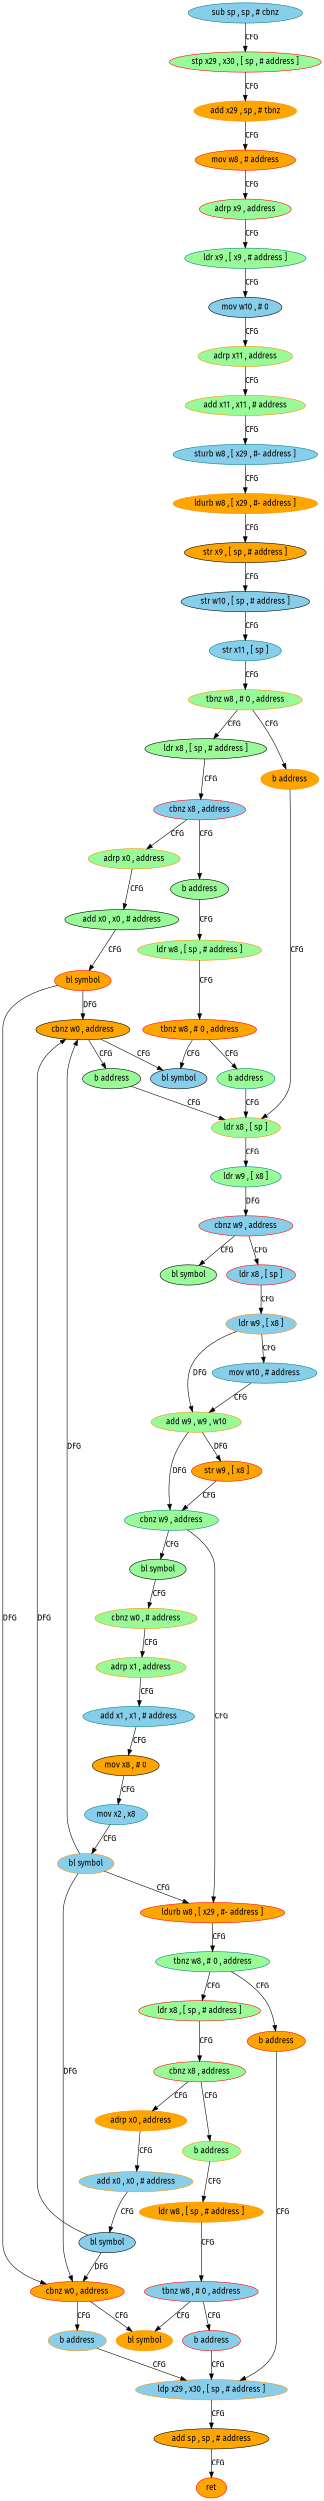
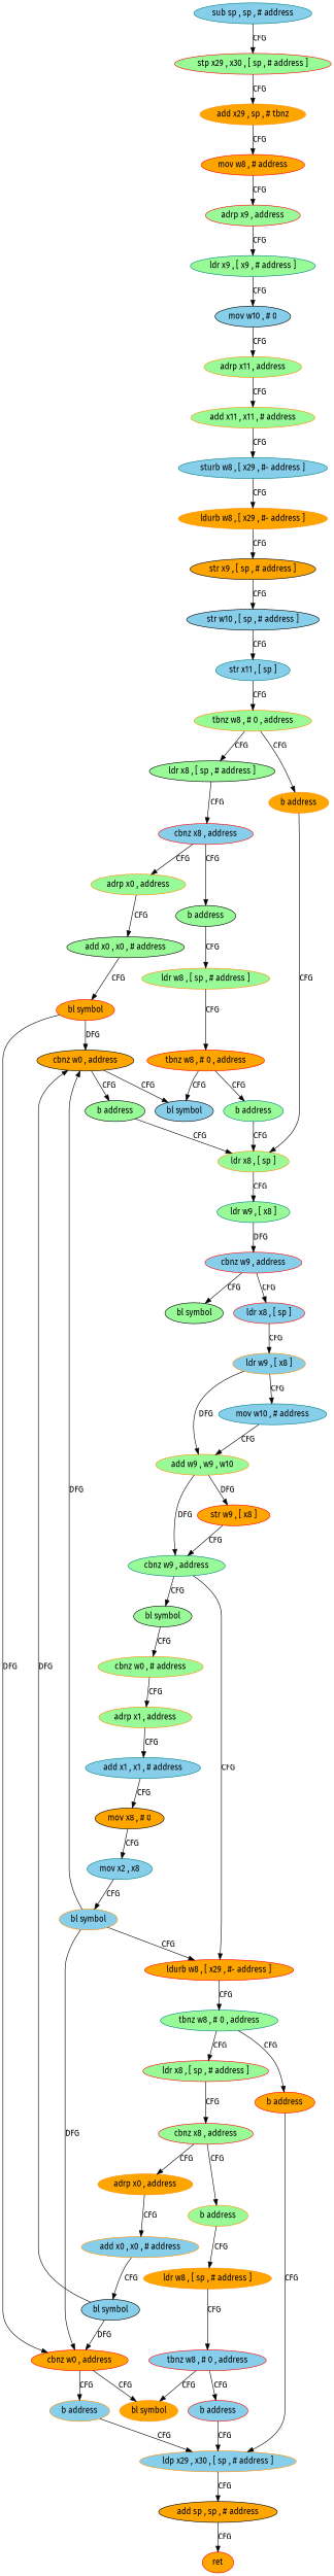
  digraph {
    fontname="Fira Sans"
    node [color=darkorange fillcolor=palegreen fontname="Fira Sans" style=filled]
    edge [fontname="Fira Sans"]
-   n1 [color=teal fillcolor=skyblue label="sub sp , sp , # cbnz"]
+   n1 [color=teal fillcolor=skyblue label="sub sp , sp , # address"]
    n2 [color=red label="stp x29 , x30 , [ sp , # address ]"]
    n3 [fillcolor=orange label="add x29 , sp , # tbnz"]
    n4 [color=red fillcolor=orange label="mov w8 , # address"]
    n5 [color=red label="adrp x9 , address"]
    n6 [color=teal label="ldr x9 , [ x9 , # address ]"]
    n7 [color=black fillcolor=skyblue label="mov w10 , # 0"]
    n8 [label="adrp x11 , address"]
    n9 [label="add x11 , x11 , # address"]
    n10 [color=teal fillcolor=skyblue label="sturb w8 , [ x29 , #- address ]"]
    n11 [fillcolor=orange label="ldurb w8 , [ x29 , #- address ]"]
    n12 [color=black fillcolor=orange label="str x9 , [ sp , # address ]"]
    n13 [color=black fillcolor=skyblue label="str w10 , [ sp , # address ]"]
    n14 [color=teal fillcolor=skyblue label="str x11 , [ sp ]"]
    n15 [label="tbnz w8 , # 0 , address"]
    n16 [color=black label="ldr x8 , [ sp , # address ]"]
    n17 [fillcolor=orange label="b address"]
    n18 [color=red fillcolor=skyblue label="cbnz x8 , address"]
    n19 [label="ldr x8 , [ sp ]"]
    n20 [label="adrp x0 , address"]
    n21 [color=black label="b address"]
    n22 [color=teal label="ldr w9 , [ x8 ]"]
    n23 [color=black label="add x0 , x0 , # address"]
    n24 [label="ldr w8 , [ sp , # address ]"]
    n25 [color=red fillcolor=orange label="bl symbol"]
    n26 [color=red fillcolor=orange label="tbnz w8 , # 0 , address"]
    n27 [color=red fillcolor=skyblue label="cbnz w9 , address"]
    n28 [color=black fillcolor=orange label="cbnz w0 , address"]
    n29 [color=red fillcolor=orange label="cbnz w0 , address"]
    n30 [color=black fillcolor=skyblue label="bl symbol"]
    n31 [color=black label="b address"]
    n32 [fillcolor=orange label="bl symbol"]
    n33 [fillcolor=skyblue label="b address"]
    n34 [color=teal label="b address"]
    n35 [color=red fillcolor=skyblue label="ldr x8 , [ sp ]"]
    n36 [color=black label="bl symbol"]
    n37 [fillcolor=skyblue label="ldr w9 , [ x8 ]"]
    n38 [color=teal fillcolor=skyblue label="mov w10 , # address"]
    n39 [label="add w9 , w9 , w10"]
    n40 [color=red fillcolor=orange label="str w9 , [ x8 ]"]
    n41 [color=teal label="cbnz w9 , address"]
    n42 [color=red fillcolor=orange label="ldurb w8 , [ x29 , #- address ]"]
    n43 [color=black label="bl symbol"]
    n44 [color=teal label="tbnz w8 , # 0 , address"]
    n45 [label="cbnz w0 , # address"]
    n46 [color=red label="ldr x8 , [ sp , # address ]"]
    n47 [color=red fillcolor=orange label="b address"]
    n48 [label="adrp x1 , address"]
    n49 [color=red label="cbnz x8 , address"]
    n50 [fillcolor=skyblue label="ldp x29 , x30 , [ sp , # address ]"]
    n51 [fillcolor=orange label="adrp x0 , address"]
    n52 [label="b address"]
    n53 [color=black fillcolor=orange label="add sp , sp , # address"]
    n54 [color=teal fillcolor=skyblue label="add x1 , x1 , # address"]
    n55 [color=black fillcolor=orange label="mov x8 , # 0"]
    n56 [color=teal fillcolor=skyblue label="mov x2 , x8"]
    n57 [fillcolor=skyblue label="bl symbol"]
    n58 [fillcolor=skyblue label="add x0 , x0 , # address"]
    n59 [fillcolor=orange label="ldr w8 , [ sp , # address ]"]
    n60 [color=black fillcolor=skyblue label="bl symbol"]
    n61 [color=red fillcolor=skyblue label="tbnz w8 , # 0 , address"]
    n62 [color=red fillcolor=orange label=ret]
    n63 [color=red fillcolor=skyblue label="b address"]
    n1 -> n2 [label=CFG]
    n2 -> n3 [label=CFG]
    n3 -> n4 [label=CFG]
    n4 -> n5 [label=CFG]
    n5 -> n6 [label=CFG]
    n6 -> n7 [label=CFG]
    n7 -> n8 [label=CFG]
    n8 -> n9 [label=CFG]
    n9 -> n10 [label=CFG]
    n10 -> n11 [label=CFG]
    n11 -> n12 [label=CFG]
    n12 -> n13 [label=CFG]
    n13 -> n14 [label=CFG]
    n14 -> n15 [label=CFG]
    n15 -> n16 [label=CFG]
    n15 -> n17 [label=CFG]
    n16 -> n18 [label=CFG]
    n17 -> n19 [label=CFG]
    n18 -> n20 [label=CFG]
    n18 -> n21 [label=CFG]
    n19 -> n22 [label=CFG]
    n20 -> n23 [label=CFG]
    n21 -> n24 [label=CFG]
    n22 -> n27 [label=DFG]
    n23 -> n25 [label=CFG]
    n24 -> n26 [label=CFG]
    n25 -> n28 [label=DFG]
    n25 -> n29 [label=DFG]
    n26 -> n30 [label=CFG]
    n26 -> n34 [label=CFG]
    n27 -> n35 [label=CFG]
    n27 -> n36 [label=CFG]
    n28 -> n30 [label=CFG]
    n28 -> n31 [label=CFG]
    n29 -> n32 [label=CFG]
    n29 -> n33 [label=CFG]
    n31 -> n19 [label=CFG]
    n33 -> n50 [label=CFG]
    n34 -> n19 [label=CFG]
    n35 -> n37 [label=CFG]
    n37 -> n38 [label=CFG]
    n37 -> n39 [label=DFG]
    n38 -> n39 [label=CFG]
    n39 -> n40 [label=DFG]
    n39 -> n41 [label=DFG]
    n40 -> n41 [label=CFG]
    n41 -> n42 [label=CFG]
    n41 -> n43 [label=CFG]
    n42 -> n44 [label=CFG]
    n43 -> n45 [label=CFG]
    n44 -> n46 [label=CFG]
    n44 -> n47 [label=CFG]
    n45 -> n48 [label=CFG]
    n46 -> n49 [label=CFG]
    n47 -> n50 [label=CFG]
    n48 -> n54 [label=CFG]
    n49 -> n51 [label=CFG]
    n49 -> n52 [label=CFG]
    n50 -> n53 [label=CFG]
    n51 -> n58 [label=CFG]
    n52 -> n59 [label=CFG]
    n53 -> n62 [label=CFG]
    n54 -> n55 [label=CFG]
    n55 -> n56 [label=CFG]
    n56 -> n57 [label=CFG]
    n57 -> n28 [label=DFG]
    n57 -> n29 [label=DFG]
    n57 -> n42 [label=CFG]
    n58 -> n60 [label=CFG]
    n59 -> n61 [label=CFG]
    n60 -> n28 [label=DFG]
    n60 -> n29 [label=DFG]
    n61 -> n32 [label=CFG]
    n61 -> n63 [label=CFG]
    n63 -> n50 [label=CFG]
  }
